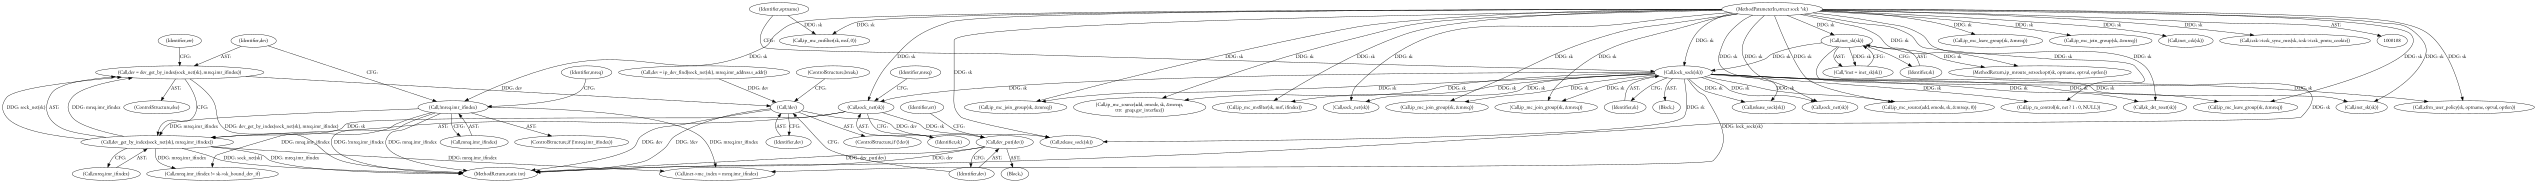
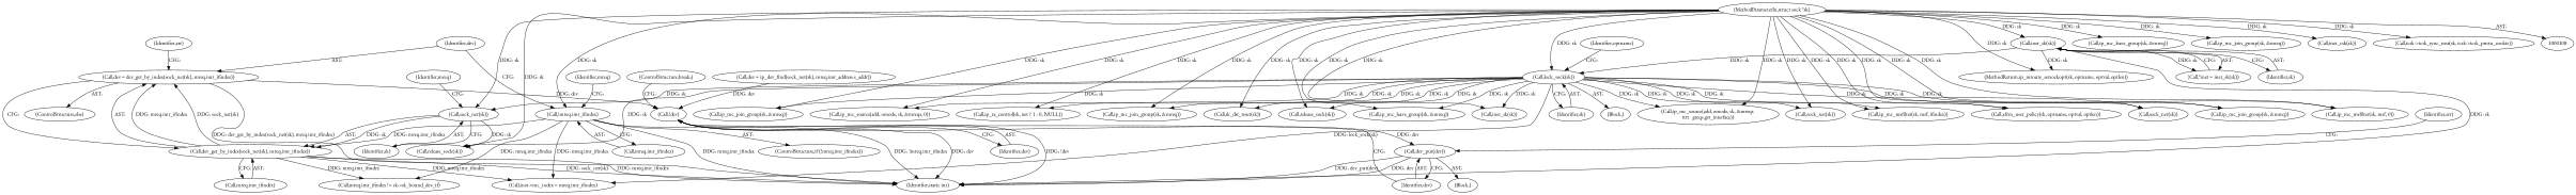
  digraph {
    fontname="EB Garamond"
    node [fontname="EB Garamond"]
    edge [fontname="EB Garamond"]
    n1 [label="(Call,dev = dev_get_by_index(sock_net(sk), mreq.imr_ifindex))"]
    n2 [label="(Call,dev_get_by_index(sock_net(sk), mreq.imr_ifindex))"]
    n3 [label="(Call,!dev)"]
-   n4 [label="(MethodReturn,static int)"]
+   n4 [label="(Identifier,static int)"]
    n5 [label="(ControlStructure,else)"]
    n6 [label="(Call,mreq.imr_ifindex != sk->sk_bound_dev_if)"]
    n7 [label="(Call,mreq.imr_ifindex)"]
    n8 [label="(Call,inet->mc_index = mreq.imr_ifindex)"]
    n9 [label="(Call,dev_put(dev))"]
-   n10 [label="(ControlStructure,if (!dev))"]
    n11 [label="(Identifier,dev)"]
    n12 [label="(Call,sock_net(sk))"]
    n13 [label="(Identifier,sk)"]
    n14 [label="(Call,release_sock(sk))"]
    n15 [label="(Call,lock_sock(sk))"]
    n16 [label="(Call,ip_mc_join_group(sk, &mreq))"]
    n17 [label="(Call,release_sock(sk))"]
    n18 [label="(Call,sock_net(sk))"]
    n19 [label="(Identifier,sk)"]
    n20 [label="(Call,ip_mc_source(add, omode, sk, &mreqs, 0))"]
    n21 [label="(Call,ip_ra_control(sk, net ? 1 : 0, NULL))"]
    n22 [label="(Call,ip_mc_join_group(sk, &mreq))"]
    n23 [label="(Call,ip_mc_source(add, omode, sk, &mreqs,\n\t\t\t\t   greqs.gsr_interface))"]
    n24 [label="(Call,ip_mc_msfilter(sk, msf, ifindex))"]
    n25 [label="(Block,)"]
    n26 [label="(Call,sock_net(sk))"]
    n27 [label="(Call,ip_mc_join_group(sk, &mreq))"]
    n28 [label="(Call,ip_mc_msfilter(sk, msf, 0))"]
    n29 [label="(Call,sk_dst_reset(sk))"]
    n30 [label="(Call,ip_mc_leave_group(sk, &mreq))"]
    n31 [label="(Call,inet_sk(sk))"]
    n32 [label="(Call,xfrm_user_policy(sk, optname, optval, optlen))"]
    n33 [label="(Call,inet_sk(sk))"]
    n34 [label="(Call,*inet = inet_sk(sk))"]
    n35 [label="(Identifier,sk)"]
    n36 [label="(MethodReturn,ip_mroute_setsockopt(sk, optname, optval, optlen))"]
    n37 [label="(MethodParameterIn,struct sock *sk)"]
    n38 [label="(Call,ip_mc_leave_group(sk, &mreq))"]
    n39 [label="(Call,ip_mc_join_group(sk, &mreq))"]
    n40 [label="(Call,inet_csk(sk))"]
    n41 [label="(Call,icsk->icsk_sync_mss(sk, icsk->icsk_pmtu_cookie))"]
    1000108
    n43 [label="(Call,!mreq.imr_ifindex)"]
    n44 [label="(Call,mreq.imr_ifindex)"]
    n45 [label="(ControlStructure,if (!mreq.imr_ifindex))"]
    n46 [label="(Block,)"]
    n47 [label="(Identifier,dev)"]
    n48 [label="(ControlStructure,break;)"]
    n49 [label="(Call,dev = ip_dev_find(sock_net(sk), mreq.imr_address.s_addr))"]
    n50 [label="(Identifier,dev)"]
    n51 [label="(Identifier,err)"]
    n52 [label="(Identifier,mreq)"]
    n53 [label="(Identifier,err)"]
    n54 [label="(Identifier,optname)"]
    n55 [label="(Identifier,mreq)"]
    n1 -> n2 [label="CFG: "]
    n1 -> n3 [label="DDG: dev"]
    n1 -> n4 [label="DDG: dev_get_by_index(sock_net(sk), mreq.imr_ifindex)"]
    n1 -> n5 [label="AST: "]
    n2 -> n1 [label="AST: "]
    n2 -> n1 [label="DDG: sock_net(sk)"]
    n2 -> n1 [label="DDG: mreq.imr_ifindex"]
    n2 -> n4 [label="DDG: sock_net(sk)"]
    n2 -> n4 [label="DDG: mreq.imr_ifindex"]
    n2 -> n6 [label="DDG: mreq.imr_ifindex"]
    n2 -> n7 [label="CFG: "]
    n2 -> n8 [label="DDG: mreq.imr_ifindex"]
    n3 -> n4 [label="DDG: !dev"]
    n3 -> n4 [label="DDG: dev"]
    n3 -> n9 [label="DDG: dev"]
-   n3 -> n10 [label="AST: "]
    n3 -> n11 [label="CFG: "]
    n7 -> n2 [label="AST: "]
    n9 -> n4 [label="DDG: dev_put(dev)"]
    n9 -> n4 [label="DDG: dev"]
    n9 -> n46 [label="AST: "]
    n9 -> n47 [label="CFG: "]
    n11 -> n3 [label="AST: "]
    n12 -> n2 [label="AST: "]
    n12 -> n2 [label="DDG: sk"]
    n12 -> n13 [label="CFG: "]
    n12 -> n14 [label="DDG: sk"]
    n13 -> n12 [label="AST: "]
    n15 -> n8 [label="DDG: lock_sock(sk)"]
    n15 -> n12 [label="DDG: sk"]
    n15 -> n14 [label="DDG: sk"]
    n15 -> n16 [label="DDG: sk"]
    n15 -> n17 [label="DDG: sk"]
    n15 -> n18 [label="DDG: sk"]
    n15 -> n19 [label="CFG: "]
    n15 -> n20 [label="DDG: sk"]
    n15 -> n21 [label="DDG: sk"]
    n15 -> n22 [label="DDG: sk"]
    n15 -> n23 [label="DDG: sk"]
    n15 -> n24 [label="DDG: sk"]
    n15 -> n25 [label="AST: "]
    n15 -> n26 [label="DDG: sk"]
    n15 -> n27 [label="DDG: sk"]
-   n54 -> n28 [label="DDG: sk"]
+   n15 -> n28 [label="DDG: sk"]
    n15 -> n29 [label="DDG: sk"]
    n15 -> n30 [label="DDG: sk"]
    n15 -> n31 [label="DDG: sk"]
    n15 -> n32 [label="DDG: sk"]
    n19 -> n15 [label="AST: "]
    n33 -> n4 [label="DDG: sk"]
    n33 -> n15 [label="DDG: sk"]
    n33 -> n34 [label="AST: "]
    n33 -> n34 [label="DDG: sk"]
    n33 -> n35 [label="CFG: "]
    n33 -> n36 [label="DDG: sk"]
    n34 -> n33 [label="CFG: "]
    n35 -> n33 [label="AST: "]
    n37 -> n12 [label="DDG: sk"]
    n37 -> n14 [label="DDG: sk"]
    n37 -> n15 [label="DDG: sk"]
    n37 -> n16 [label="DDG: sk"]
    n37 -> n17 [label="DDG: sk"]
    n37 -> n18 [label="DDG: sk"]
    n37 -> n20 [label="DDG: sk"]
    n37 -> n21 [label="DDG: sk"]
    n37 -> n22 [label="DDG: sk"]
    n37 -> n23 [label="DDG: sk"]
    n37 -> n24 [label="DDG: sk"]
    n37 -> n26 [label="DDG: sk"]
    n37 -> n27 [label="DDG: sk"]
    n37 -> n28 [label="DDG: sk"]
    n37 -> n29 [label="DDG: sk"]
    n37 -> n30 [label="DDG: sk"]
    n37 -> n31 [label="DDG: sk"]
    n37 -> n32 [label="DDG: sk"]
    n37 -> n33 [label="DDG: sk"]
    n37 -> n36 [label="DDG: sk"]
    n37 -> n38 [label="DDG: sk"]
    n37 -> n39 [label="DDG: sk"]
    n37 -> n40 [label="DDG: sk"]
    n37 -> n41 [label="DDG: sk"]
    n37 -> 1000108 [label="AST: "]
    n37 -> n43 [label="DDG: sk"]
    n43 -> n2 [label="DDG: mreq.imr_ifindex"]
    n43 -> n4 [label="DDG: mreq.imr_ifindex"]
    n43 -> n4 [label="DDG: !mreq.imr_ifindex"]
    n43 -> n6 [label="DDG: mreq.imr_ifindex"]
    n43 -> n8 [label="DDG: mreq.imr_ifindex"]
    n43 -> n44 [label="CFG: "]
    n43 -> n45 [label="AST: "]
    n44 -> n43 [label="AST: "]
    n47 -> n3 [label="CFG: "]
    n47 -> n9 [label="AST: "]
    n48 -> n3 [label="CFG: "]
    n49 -> n3 [label="DDG: dev"]
    n50 -> n1 [label="AST: "]
    n50 -> n43 [label="CFG: "]
    n51 -> n9 [label="CFG: "]
    n52 -> n12 [label="CFG: "]
    n53 -> n1 [label="CFG: "]
    n54 -> n15 [label="CFG: "]
    n55 -> n43 [label="CFG: "]
  }
